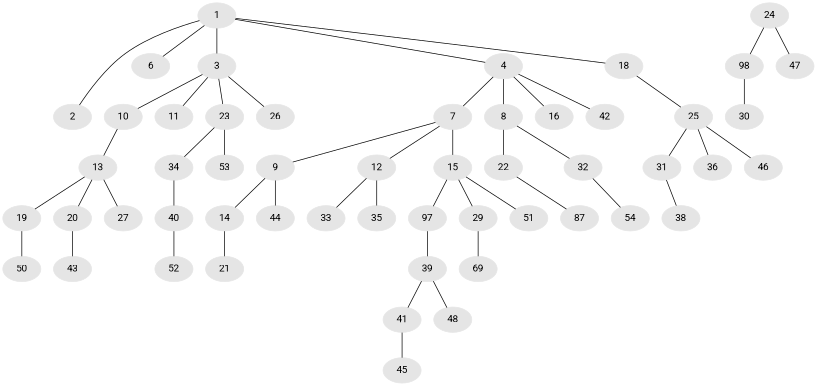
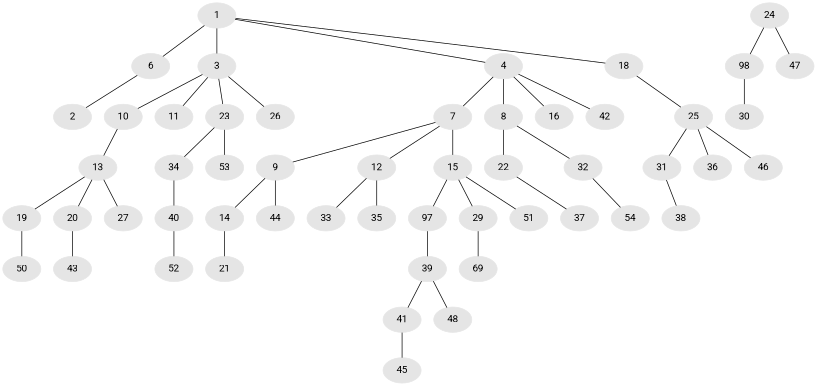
  graph {
    fontname=Roboto
    node [color=gray90 fontname=Roboto style=filled]
    edge [fontname=Roboto]
    1
    2
    3
    4
    6
    18
    10
    11
    23
    26
    7
    8
    16
    42
    25
    13
    34
    53
    9
    12
    15
    22
    32
    n24 [label=98]
    24
    47
    14
    44
    33
    35
    n31 [label=97]
    29
    51
-   37 [label=87]
+   37
    54
    21
    19
    20
    27
    50
    43
    39
    n43 [label=69]
    41
    48
    31
    36
    46
    40
    30
    38
    52
    45
-   1 -- 2
+   6 -- 2
    1 -- 3
    1 -- 4
    1 -- 6
    1 -- 18
    3 -- 10
    3 -- 11
    3 -- 23
    3 -- 26
    4 -- 7
    4 -- 8
    4 -- 16
    4 -- 42
    18 -- 25
    10 -- 13
    23 -- 34
    23 -- 53
    7 -- 9
    7 -- 12
    7 -- 15
    8 -- 22
    8 -- 32
    25 -- 31
    25 -- 36
    25 -- 46
    13 -- 19
    13 -- 20
    13 -- 27
    34 -- 40
    9 -- 14
    9 -- 44
    12 -- 33
    12 -- 35
    15 -- n31
    15 -- 29
    15 -- 51
    22 -- 37
    32 -- 54
    n24 -- 30
    24 -- n24
    24 -- 47
    14 -- 21
    n31 -- 39
    29 -- n43
    19 -- 50
    20 -- 43
    39 -- 41
    39 -- 48
    41 -- 45
    31 -- 38
    40 -- 52
  }
